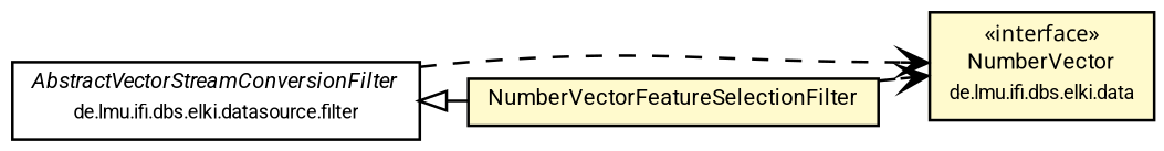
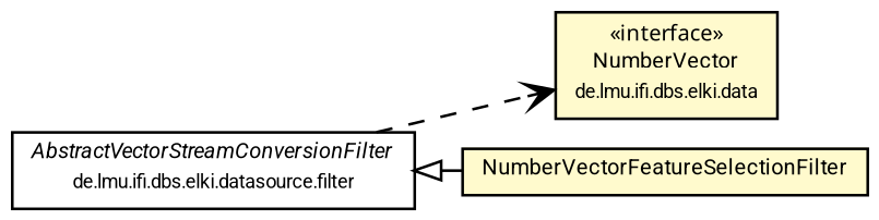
  digraph {
    fontname="Noto Sans"
    nodesep=0.15
    rankdir=LR
    ranksep=0.25
    node [fontcolor=black fontname="Noto Sans" fontsize=8 margin=0 shape=plaintext]
    edge [arrowhead=open color=black fontname="Noto Sans" fontsize=7 labelfontname=Roboto labelfontsize=7 style=dashed weight=0]
    n1 [height=0 label=<<table title="de.lmu.ifi.dbs.elki.data.NumberVector" border="0" cellborder="1" cellspacing="0" cellpadding="2" bgcolor="LemonChiffon" href="../../../data/NumberVector.html" target="_parent"> 		<tr><td><table border="0" cellspacing="0" cellpadding="1"> 		<tr><td align="center" balign="center"> &#171;interface&#187; </td></tr> 		<tr><td align="center" balign="center"> <font face="Roboto">NumberVector</font> </td></tr> 		<tr><td align="center" balign="center"> <font face="Roboto" point-size="7.0">de.lmu.ifi.dbs.elki.data</font> </td></tr> 		</table></td></tr> 		</table>> width=0]
    n2 [height=0 label=<<table title="de.lmu.ifi.dbs.elki.datasource.filter.AbstractVectorStreamConversionFilter" border="0" cellborder="1" cellspacing="0" cellpadding="2" href="../AbstractVectorStreamConversionFilter.html" target="_parent"> 		<tr><td><table border="0" cellspacing="0" cellpadding="1"> 		<tr><td align="center" balign="center"> <font face="Roboto"><i>AbstractVectorStreamConversionFilter</i></font> </td></tr> 		<tr><td align="center" balign="center"> <font face="Roboto" point-size="7.0">de.lmu.ifi.dbs.elki.datasource.filter</font> </td></tr> 		</table></td></tr> 		</table>> width=0]
    n3 [height=0 label=<<table title="de.lmu.ifi.dbs.elki.datasource.filter.transform.NumberVectorFeatureSelectionFilter" border="0" cellborder="1" cellspacing="0" cellpadding="2" bgcolor="lemonChiffon" href="NumberVectorFeatureSelectionFilter.html" target="_parent"> 		<tr><td><table border="0" cellspacing="0" cellpadding="1"> 		<tr><td align="center" balign="center"> <font face="Roboto">NumberVectorFeatureSelectionFilter</font> </td></tr> 		</table></td></tr> 		</table>> width=0]
    n2 -> n1
    n2 -> n3 [arrowtail=empty dir=back weight=10 arrowhead="" style=""]
-   n3 -> n1
  }
